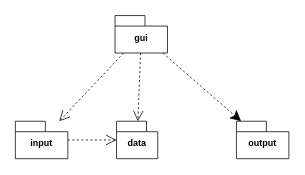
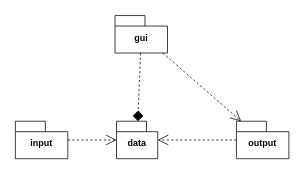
  <mxCell id="0" />
  <mxCell id="1" parent="0" />
  <mxCell id="2" value="data" style="shape=folder;fontStyle=1;spacingTop=10;tabWidth=40;tabHeight=14;tabPosition=left;html=1;whiteSpace=wrap;" vertex="1" parent="1"><mxGeometry x="155" y="161" width="55" height="50" as="geometry" /></mxCell>
  <mxCell id="3" value="gui" style="shape=folder;fontStyle=1;spacingTop=10;tabWidth=40;tabHeight=14;tabPosition=left;html=1;whiteSpace=wrap;" vertex="1" parent="1"><mxGeometry x="153" y="20" width="70" height="50" as="geometry" /></mxCell>
  <mxCell id="4" value="input" style="shape=folder;fontStyle=1;spacingTop=10;tabWidth=40;tabHeight=14;tabPosition=left;html=1;whiteSpace=wrap;" vertex="1" parent="1"><mxGeometry x="20" y="161" width="70" height="50" as="geometry" /></mxCell>
  <mxCell id="5" value="output" style="shape=folder;fontStyle=1;spacingTop=10;tabWidth=40;tabHeight=14;tabPosition=left;html=1;whiteSpace=wrap;" vertex="1" parent="1"><mxGeometry x="315" y="161" width="70" height="50" as="geometry" /></mxCell>
- <mxCell id="6" value="c%3CmxGraphModel%3E%3Croot%3E%3CmxCell%20id%3D%220%22%2F%3E%3CmxCell%20id%3D%221%22%20parent%3D%220%22%2F%3E%3CmxCell%20id%3D%222%22%20value%3D%22Use%22%20style%3D%22endArrow%3Dopen%3BendSize%3D12%3Bdashed%3D1%3Bhtml%3D1%3Brounded%3D0%3BfontColor%3Dnone%3BnoLabel%3D1%3B%22%20edge%3D%221%22%20parent%3D%221%22%3E%3CmxGeometry%20width%3D%22160%22%20relative%3D%221%22%20as%3D%22geometry%22%3E%3CmxPoint%20x%3D%22655%22%20y%3D%22220%22%20as%3D%22sourcePoint%22%2F%3E%3CmxPoint%20x%3D%22655%22%20y%3D%22280%22%20as%3D%22targetPoint%22%2F%3E%3C%2FmxGeometry%3E%3C%2FmxCell%3E%3C%2Froot%3E%3C%2FmxGraphModel%3E" style="endArrow=open;endSize=12;dashed=1;html=1;rounded=0;fontColor=none;noLabel=1;" edge="1" parent="1" source="3" target="4"><mxGeometry width="160" relative="1" as="geometry"><mxPoint x="488" y="210" as="sourcePoint" /><mxPoint x="488" y="270" as="targetPoint" /></mxGeometry></mxCell>
- <mxCell id="7" value="c%3CmxGraphModel%3E%3Croot%3E%3CmxCell%20id%3D%220%22%2F%3E%3CmxCell%20id%3D%221%22%20parent%3D%220%22%2F%3E%3CmxCell%20id%3D%222%22%20value%3D%22Use%22%20style%3D%22endArrow%3Dopen%3BendSize%3D12%3Bdashed%3D1%3Bhtml%3D1%3Brounded%3D0%3BfontColor%3Dnone%3BnoLabel%3D1%3B%22%20edge%3D%221%22%20parent%3D%221%22%3E%3CmxGeometry%20width%3D%22160%22%20relative%3D%221%22%20as%3D%22geometry%22%3E%3CmxPoint%20x%3D%22655%22%20y%3D%22220%22%20as%3D%22sourcePoint%22%2F%3E%3CmxPoint%20x%3D%22655%22%20y%3D%22280%22%20as%3D%22targetPoint%22%2F%3E%3C%2FmxGeometry%3E%3C%2FmxCell%3E%3C%2Froot%3E%3C%2FmxGraphModel%3E" style="endArrow=open;endSize=12;dashed=1;html=1;rounded=0;fontColor=none;noLabel=1;" edge="1" parent="1" source="3" target="2"><mxGeometry width="160" relative="1" as="geometry"><mxPoint x="173" y="80" as="sourcePoint" /><mxPoint x="83" y="170" as="targetPoint" /></mxGeometry></mxCell>
- <mxCell id="8" value="c%3CmxGraphModel%3E%3Croot%3E%3CmxCell%20id%3D%220%22%2F%3E%3CmxCell%20id%3D%221%22%20parent%3D%220%22%2F%3E%3CmxCell%20id%3D%222%22%20value%3D%22Use%22%20style%3D%22endArrow%3Dopen%3BendSize%3D12%3Bdashed%3D1%3Bhtml%3D1%3Brounded%3D0%3BfontColor%3Dnone%3BnoLabel%3D1%3B%22%20edge%3D%221%22%20parent%3D%221%22%3E%3CmxGeometry%20width%3D%22160%22%20relative%3D%221%22%20as%3D%22geometry%22%3E%3CmxPoint%20x%3D%22655%22%20y%3D%22220%22%20as%3D%22sourcePoint%22%2F%3E%3CmxPoint%20x%3D%22655%22%20y%3D%22280%22%20as%3D%22targetPoint%22%2F%3E%3C%2FmxGeometry%3E%3C%2FmxCell%3E%3C%2Froot%3E%3C%2FmxGraphModel%3E" style="endArrow=classic;endSize=12;dashed=1;html=1;rounded=0;fontColor=none;noLabel=1;" edge="1" parent="1" source="3" target="5"><mxGeometry width="160" relative="1" as="geometry"><mxPoint x="200" y="80" as="sourcePoint" /><mxPoint x="206" y="170" as="targetPoint" /></mxGeometry></mxCell>
+ <mxCell id="7" value="c%3CmxGraphModel%3E%3Croot%3E%3CmxCell%20id%3D%220%22%2F%3E%3CmxCell%20id%3D%221%22%20parent%3D%220%22%2F%3E%3CmxCell%20id%3D%222%22%20value%3D%22Use%22%20style%3D%22endArrow%3Dopen%3BendSize%3D12%3Bdashed%3D1%3Bhtml%3D1%3Brounded%3D0%3BfontColor%3Dnone%3BnoLabel%3D1%3B%22%20edge%3D%221%22%20parent%3D%221%22%3E%3CmxGeometry%20width%3D%22160%22%20relative%3D%221%22%20as%3D%22geometry%22%3E%3CmxPoint%20x%3D%22655%22%20y%3D%22220%22%20as%3D%22sourcePoint%22%2F%3E%3CmxPoint%20x%3D%22655%22%20y%3D%22280%22%20as%3D%22targetPoint%22%2F%3E%3C%2FmxGeometry%3E%3C%2FmxCell%3E%3C%2Froot%3E%3C%2FmxGraphModel%3E" style="endArrow=diamond;endSize=12;dashed=1;html=1;rounded=0;fontColor=none;noLabel=1;" edge="1" parent="1" source="3" target="2"><mxGeometry width="160" relative="1" as="geometry"><mxPoint x="173" y="80" as="sourcePoint" /><mxPoint x="83" y="170" as="targetPoint" /></mxGeometry></mxCell>
+ <mxCell id="8" value="c%3CmxGraphModel%3E%3Croot%3E%3CmxCell%20id%3D%220%22%2F%3E%3CmxCell%20id%3D%221%22%20parent%3D%220%22%2F%3E%3CmxCell%20id%3D%222%22%20value%3D%22Use%22%20style%3D%22endArrow%3Dopen%3BendSize%3D12%3Bdashed%3D1%3Bhtml%3D1%3Brounded%3D0%3BfontColor%3Dnone%3BnoLabel%3D1%3B%22%20edge%3D%221%22%20parent%3D%221%22%3E%3CmxGeometry%20width%3D%22160%22%20relative%3D%221%22%20as%3D%22geometry%22%3E%3CmxPoint%20x%3D%22655%22%20y%3D%22220%22%20as%3D%22sourcePoint%22%2F%3E%3CmxPoint%20x%3D%22655%22%20y%3D%22280%22%20as%3D%22targetPoint%22%2F%3E%3C%2FmxGeometry%3E%3C%2FmxCell%3E%3C%2Froot%3E%3C%2FmxGraphModel%3E" style="endArrow=open;endSize=12;dashed=1;html=1;rounded=0;fontColor=none;noLabel=1;" edge="1" parent="1" source="3" target="5"><mxGeometry width="160" relative="1" as="geometry"><mxPoint x="200" y="80" as="sourcePoint" /><mxPoint x="206" y="170" as="targetPoint" /></mxGeometry></mxCell>
  <mxCell id="9" value="c%3CmxGraphModel%3E%3Croot%3E%3CmxCell%20id%3D%220%22%2F%3E%3CmxCell%20id%3D%221%22%20parent%3D%220%22%2F%3E%3CmxCell%20id%3D%222%22%20value%3D%22Use%22%20style%3D%22endArrow%3Dopen%3BendSize%3D12%3Bdashed%3D1%3Bhtml%3D1%3Brounded%3D0%3BfontColor%3Dnone%3BnoLabel%3D1%3B%22%20edge%3D%221%22%20parent%3D%221%22%3E%3CmxGeometry%20width%3D%22160%22%20relative%3D%221%22%20as%3D%22geometry%22%3E%3CmxPoint%20x%3D%22655%22%20y%3D%22220%22%20as%3D%22sourcePoint%22%2F%3E%3CmxPoint%20x%3D%22655%22%20y%3D%22280%22%20as%3D%22targetPoint%22%2F%3E%3C%2FmxGeometry%3E%3C%2FmxCell%3E%3C%2Froot%3E%3C%2FmxGraphModel%3E" style="endArrow=open;endSize=12;dashed=1;html=1;rounded=0;fontColor=none;noLabel=1;" edge="1" parent="1" source="4" target="2"><mxGeometry width="160" relative="1" as="geometry"><mxPoint x="165" y="81" as="sourcePoint" /><mxPoint x="75" y="171" as="targetPoint" /></mxGeometry></mxCell>
+ <mxCell id="10" value="c%3CmxGraphModel%3E%3Croot%3E%3CmxCell%20id%3D%220%22%2F%3E%3CmxCell%20id%3D%221%22%20parent%3D%220%22%2F%3E%3CmxCell%20id%3D%222%22%20value%3D%22Use%22%20style%3D%22endArrow%3Dopen%3BendSize%3D12%3Bdashed%3D1%3Bhtml%3D1%3Brounded%3D0%3BfontColor%3Dnone%3BnoLabel%3D1%3B%22%20edge%3D%221%22%20parent%3D%221%22%3E%3CmxGeometry%20width%3D%22160%22%20relative%3D%221%22%20as%3D%22geometry%22%3E%3CmxPoint%20x%3D%22655%22%20y%3D%22220%22%20as%3D%22sourcePoint%22%2F%3E%3CmxPoint%20x%3D%22655%22%20y%3D%22280%22%20as%3D%22targetPoint%22%2F%3E%3C%2FmxGeometry%3E%3C%2FmxCell%3E%3C%2Froot%3E%3C%2FmxGraphModel%3E" style="endArrow=open;endSize=12;dashed=1;html=1;rounded=0;fontColor=none;noLabel=1;" edge="1" parent="1" source="5" target="2"><mxGeometry width="160" relative="1" as="geometry"><mxPoint x="85" y="196" as="sourcePoint" /><mxPoint x="245" y="241" as="targetPoint" /></mxGeometry></mxCell>
